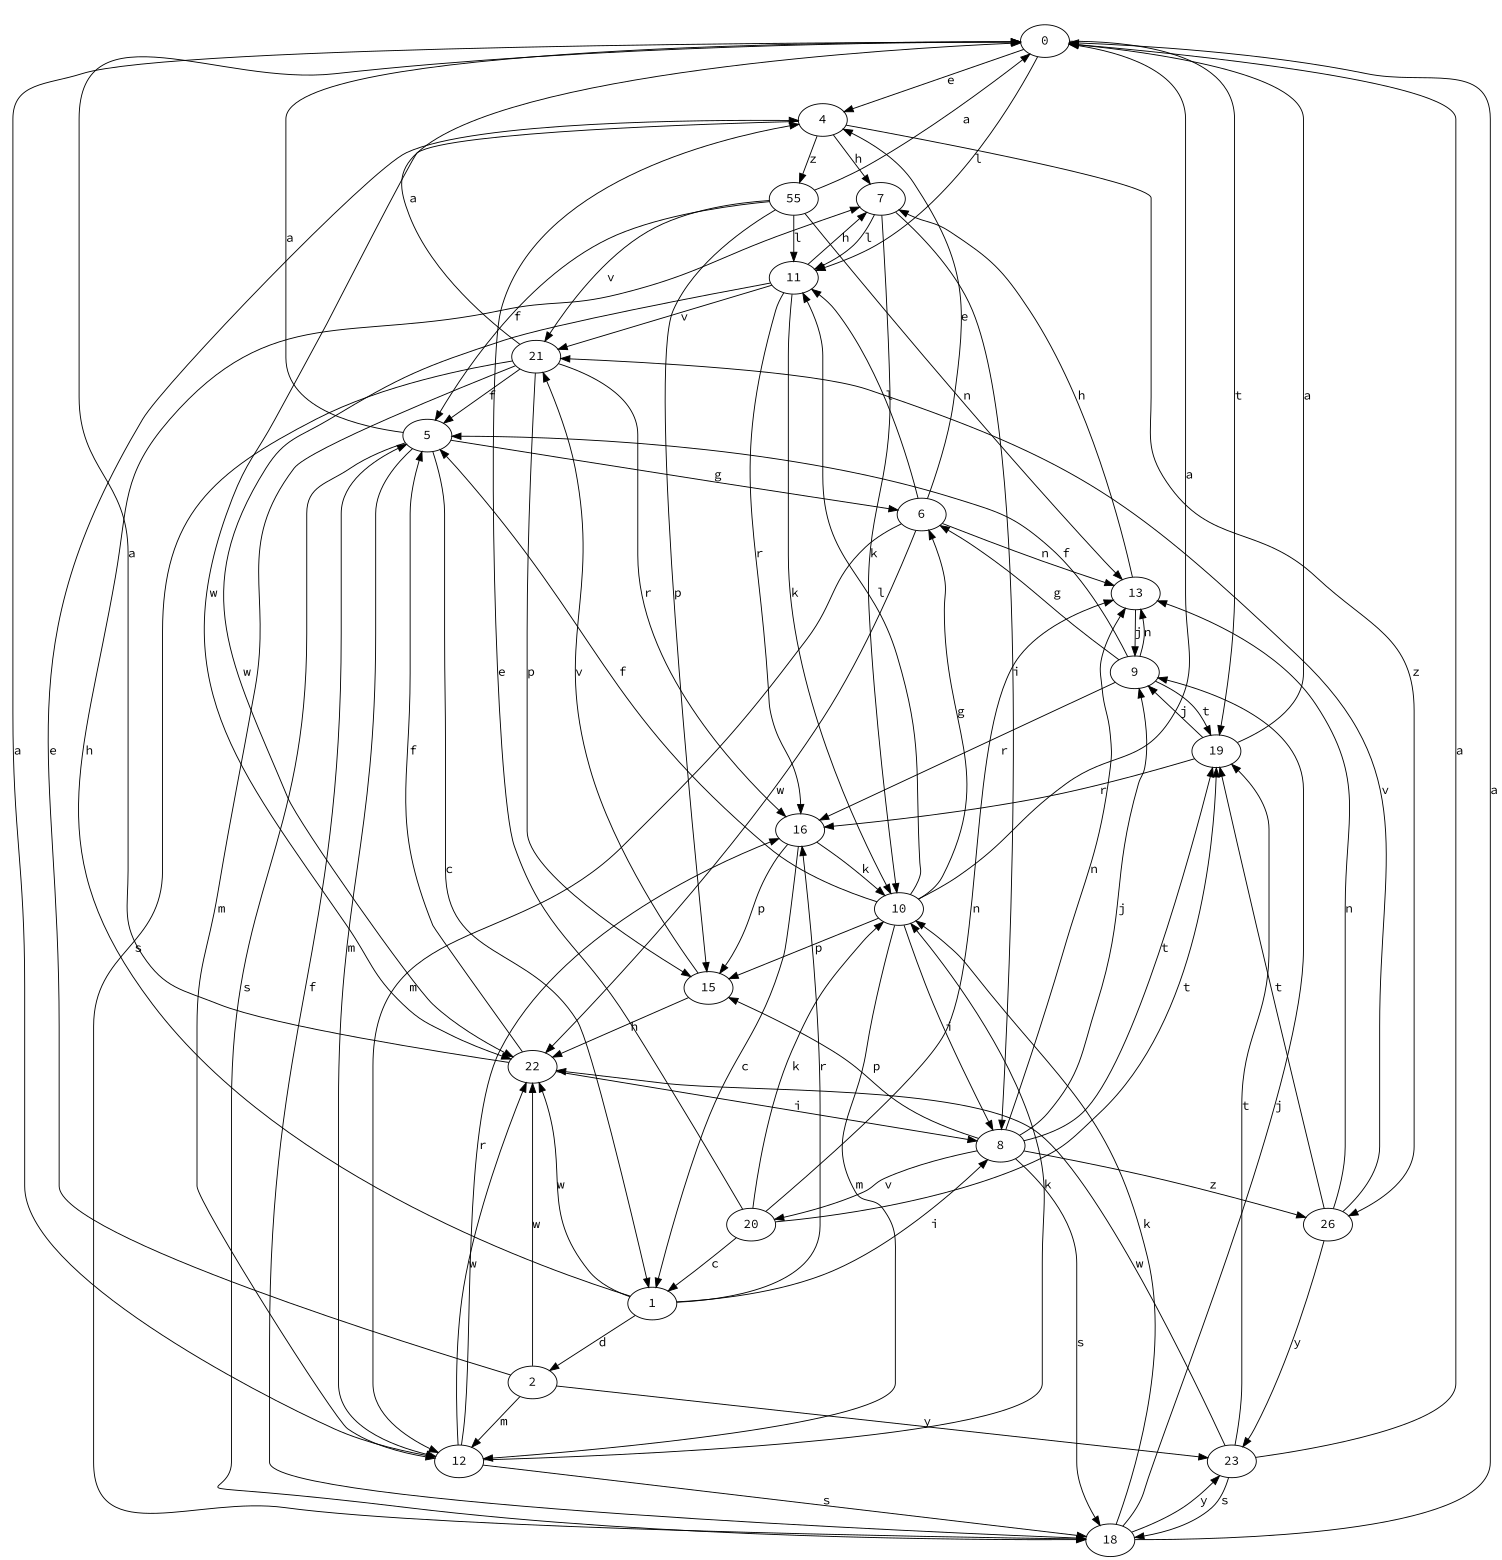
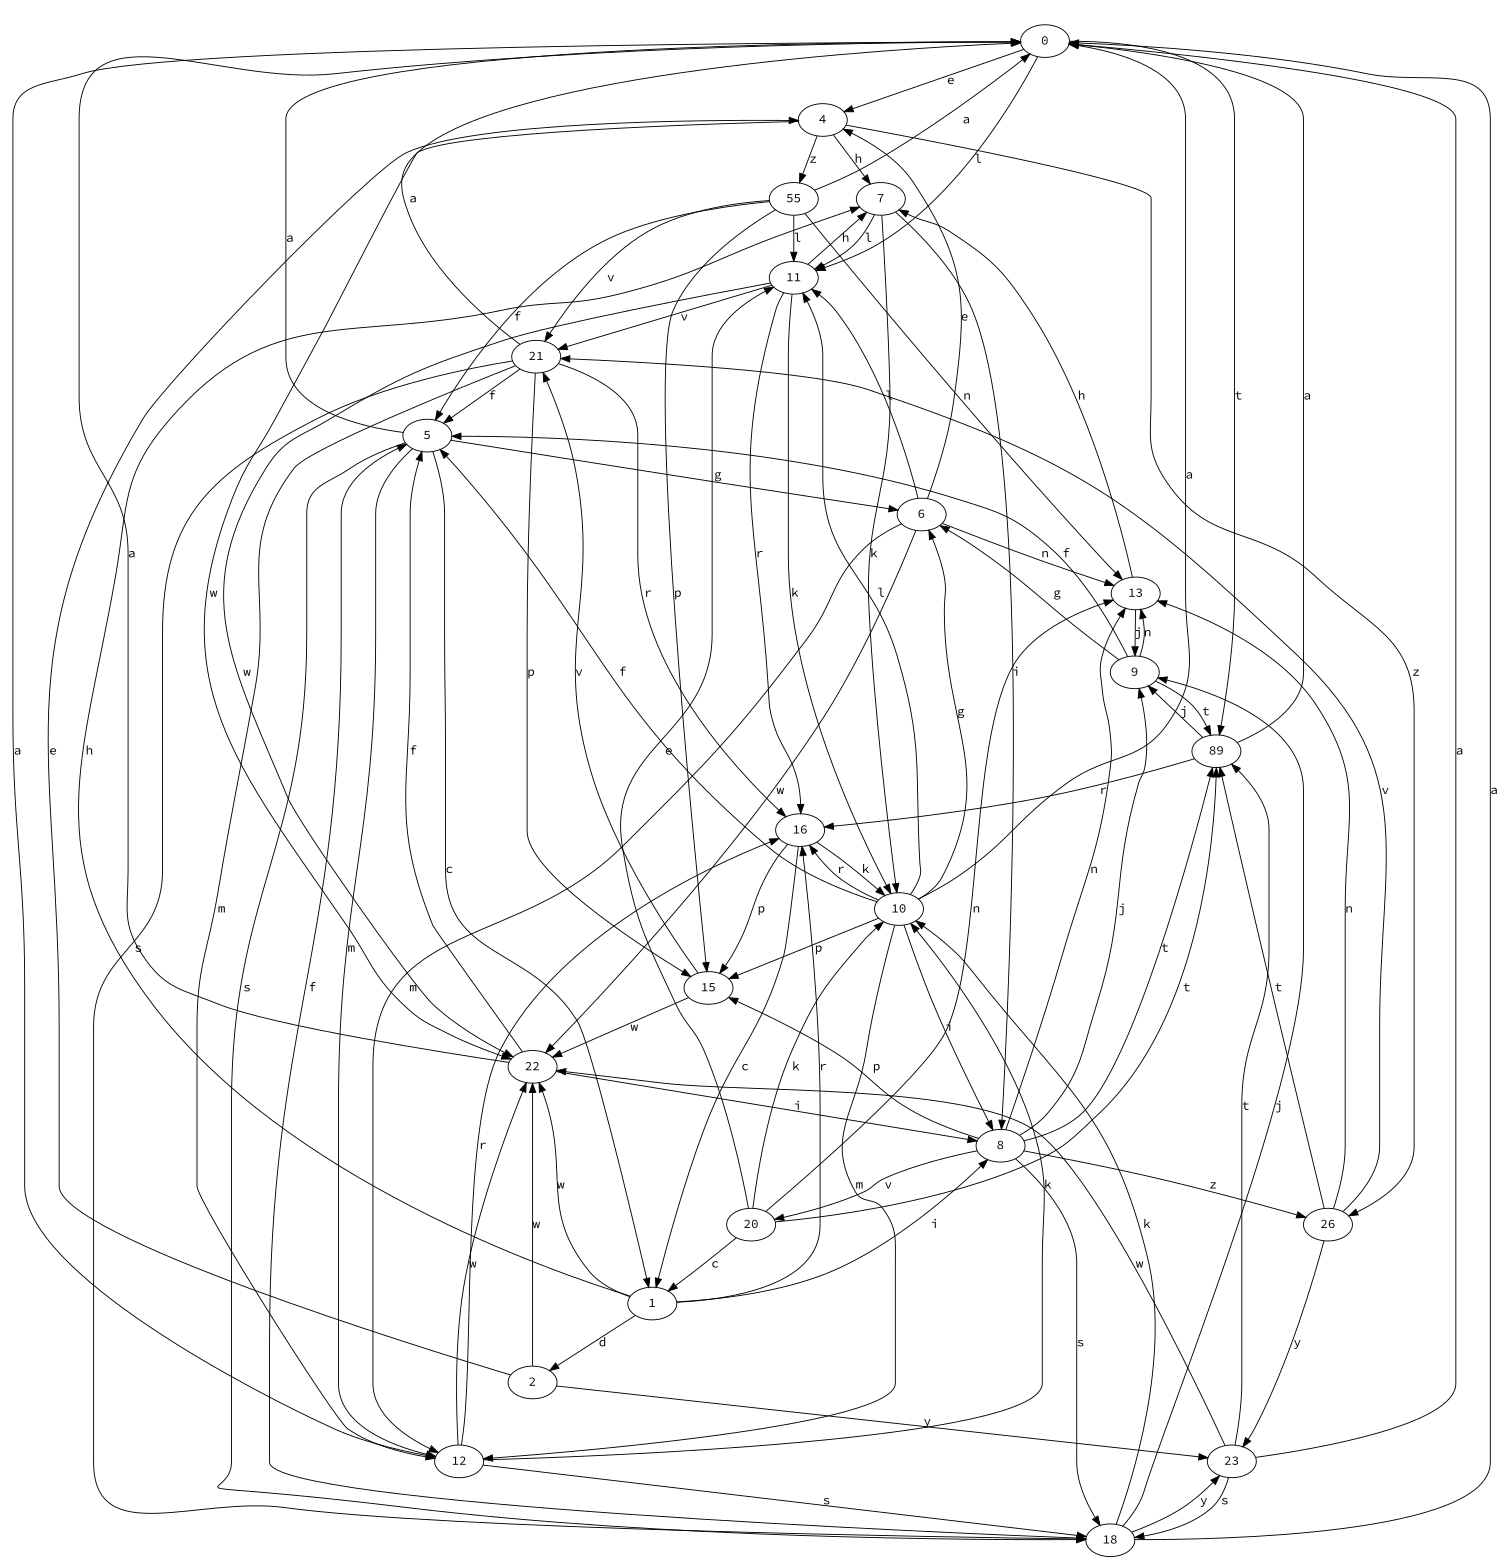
  strict digraph {
    fontname="Source Code Pro"
    node [fontname="Source Code Pro"]
    edge [fontname="Source Code Pro"]
    0
    4
    11
-   19
+   19 [label=89]
    7
    22
    n7 [label=55]
    26
    16
    10
    21
    9
    1
    2
    8
    12
    23
    18
    13
    15
    20
    5
    6
    0 -> 4 [label=e]
    0 -> 11 [label=l]
    0 -> 19 [label=t]
    4 -> 7 [label=h]
    4 -> 22 [label=w]
    4 -> n7 [label=z]
    4 -> 26 [label=z]
    11 -> 7 [label=h]
    11 -> 22 [label=w]
    11 -> 16 [label=r]
    11 -> 10 [label=k]
    11 -> 21 [label=v]
    19 -> 0 [label=a]
    19 -> 16 [label=r]
    19 -> 9 [label=j]
    7 -> 11 [label=l]
    7 -> 10 [label=k]
    7 -> 8 [label=i]
    22 -> 0 [label=a]
    22 -> 8 [label=i]
    22 -> 5 [label=f]
    n7 -> 0 [label=a]
    n7 -> 11 [label=l]
    n7 -> 21 [label=v]
    n7 -> 13 [label=n]
    n7 -> 15 [label=p]
    n7 -> 5 [label=f]
    26 -> 19 [label=t]
    26 -> 21 [label=v]
    26 -> 23 [label=y]
    26 -> 13 [label=n]
    16 -> 10 [label=k]
    16 -> 1 [label=c]
    16 -> 15 [label=p]
    10 -> 0 [label=a]
    10 -> 11 [label=l]
-   9 -> 16 [label=r]
+   10 -> 16 [label=r]
    10 -> 8 [label=i]
    10 -> 12 [label=m]
    10 -> 15 [label=p]
    10 -> 5 [label=f]
    10 -> 6 [label=g]
    21 -> 0 [label=a]
    21 -> 16 [label=r]
    21 -> 12 [label=m]
    21 -> 18 [label=s]
    21 -> 15 [label=p]
    21 -> 5 [label=f]
    9 -> 19 [label=t]
    9 -> 13 [label=n]
    9 -> 5 [label=f]
    9 -> 6 [label=g]
    1 -> 7 [label=h]
    1 -> 22 [label=w]
    1 -> 16 [label=r]
    1 -> 2 [label=d]
    1 -> 8 [label=i]
    2 -> 4 [label=e]
    2 -> 22 [label=w]
-   2 -> 12 [label=m]
    2 -> 23 [label=y]
    8 -> 19 [label=t]
    8 -> 26 [label=z]
    8 -> 9 [label=j]
    8 -> 18 [label=s]
    8 -> 13 [label=n]
    8 -> 15 [label=p]
    8 -> 20 [label=v]
    12 -> 0 [label=a]
    12 -> 22 [label=w]
    12 -> 16 [label=r]
    12 -> 10 [label=k]
    12 -> 18 [label=s]
    23 -> 0 [label=a]
    23 -> 19 [label=t]
    23 -> 22 [label=w]
    23 -> 18 [label=s]
    18 -> 0 [label=a]
    18 -> 10 [label=k]
    18 -> 9 [label=j]
    18 -> 23 [label=y]
    18 -> 5 [label=f]
    13 -> 7 [label=h]
    13 -> 9 [label=j]
-   15 -> 22 [label=h]
+   15 -> 22 [label=w]
    15 -> 21 [label=v]
-   20 -> 4 [label=e]
+   20 -> 11 [label=e]
    20 -> 19 [label=t]
    20 -> 10 [label=k]
    20 -> 1 [label=c]
    20 -> 13 [label=n]
    5 -> 0 [label=a]
    5 -> 1 [label=c]
    5 -> 12 [label=m]
    5 -> 18 [label=s]
    5 -> 6 [label=g]
    6 -> 4 [label=e]
    6 -> 11 [label=l]
    6 -> 22 [label=w]
    6 -> 12 [label=m]
    6 -> 13 [label=n]
  }
